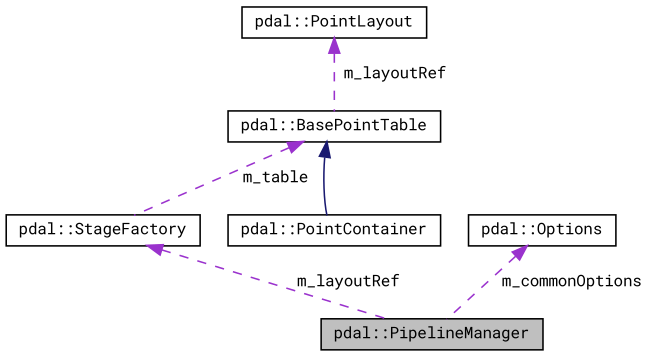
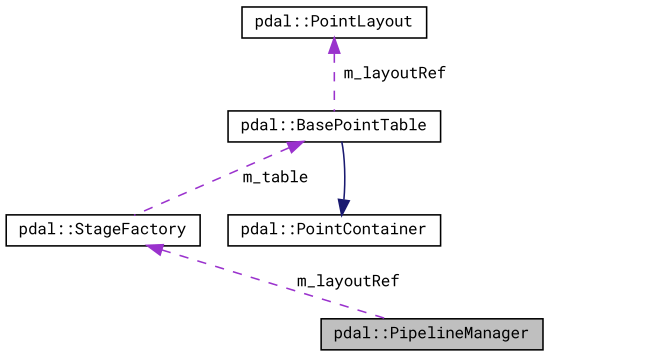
  digraph {
    fontname="Roboto Mono"
    node [color=black fillcolor=white fontname="Roboto Mono" fontsize=10 shape=record style=filled]
    edge [color=darkorchid3 dir=back fontname="Roboto Mono" fontsize=10 labelfontname=Helvetica labelfontsize=10 style=dashed]
    n1 [fillcolor=grey75 fontcolor=black height=0.2 label="pdal::PipelineManager" width=0.4]
    n2 [height=0.2 label="pdal::StageFactory" width=0.4]
-   n3 [height=0.2 label="pdal::Options" width=0.4]
    n4 [height=0.2 label="pdal::BasePointTable" width=0.4]
    n5 [height=0.2 label="pdal::PointContainer" width=0.4]
    n6 [height=0.2 label="pdal::PointLayout" width=0.4]
    n2 -> n1 [label=" m_layoutRef"]
-   n3 -> n1 [label=" m_commonOptions"]
    n4 -> n2 [label=" m_table"]
-   n4 -> n5 [color=midnightblue style=solid]
+   n5 -> n4 [color=midnightblue style=solid]
    n6 -> n4 [label=" m_layoutRef"]
  }
